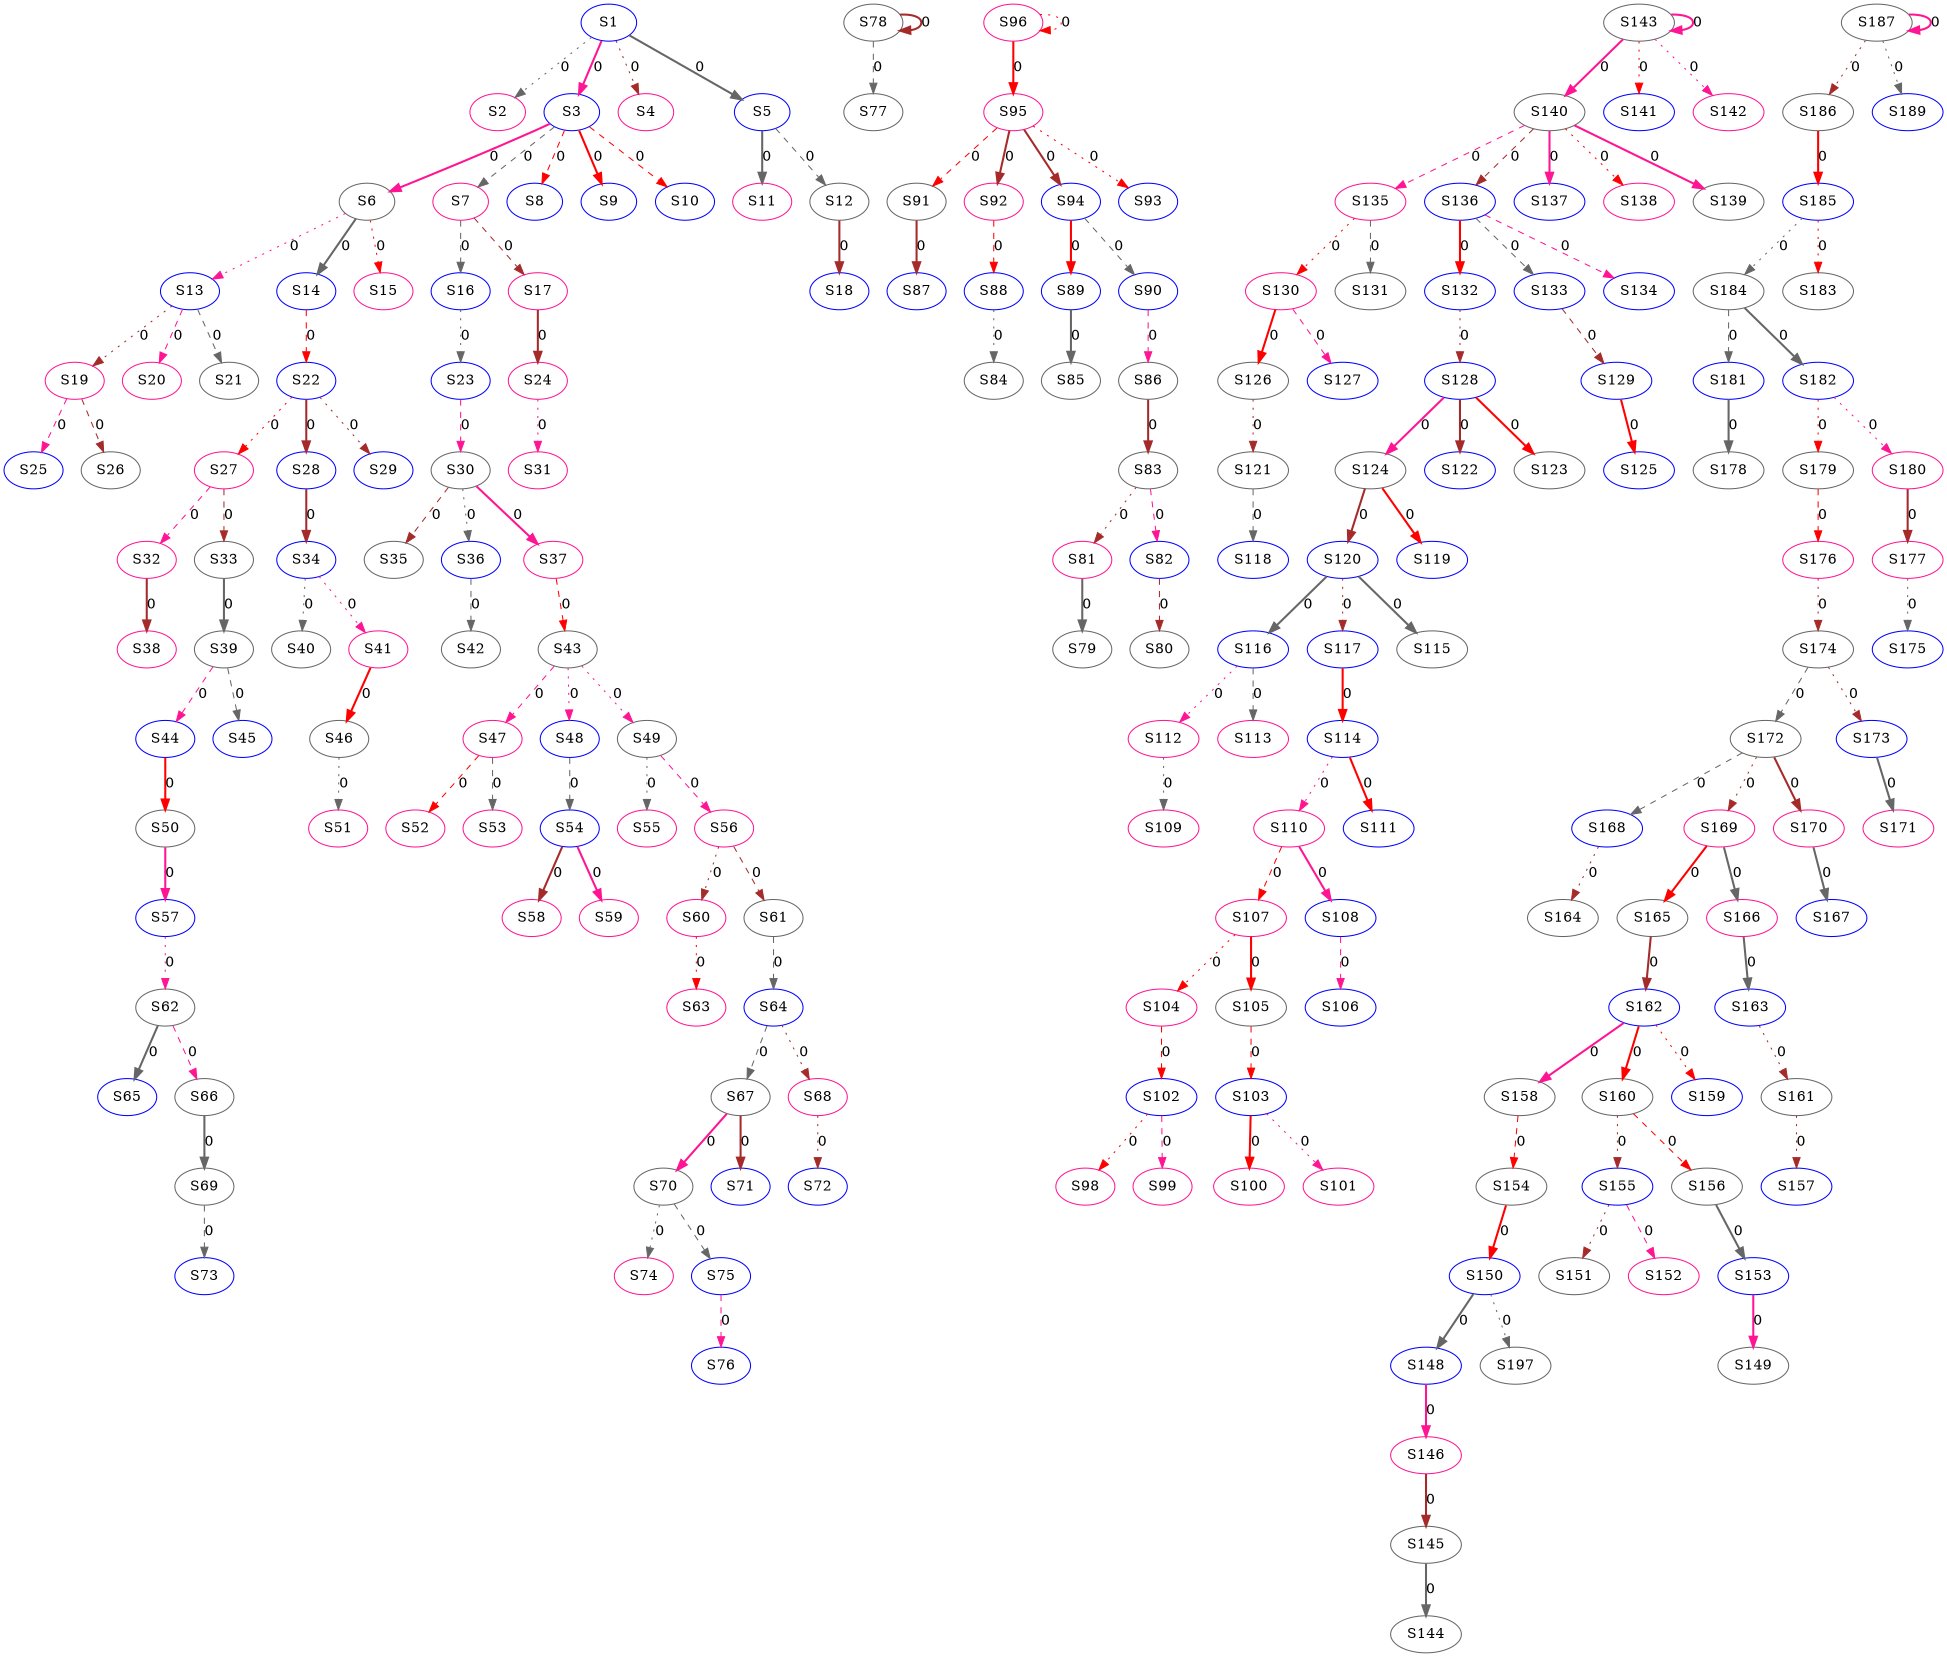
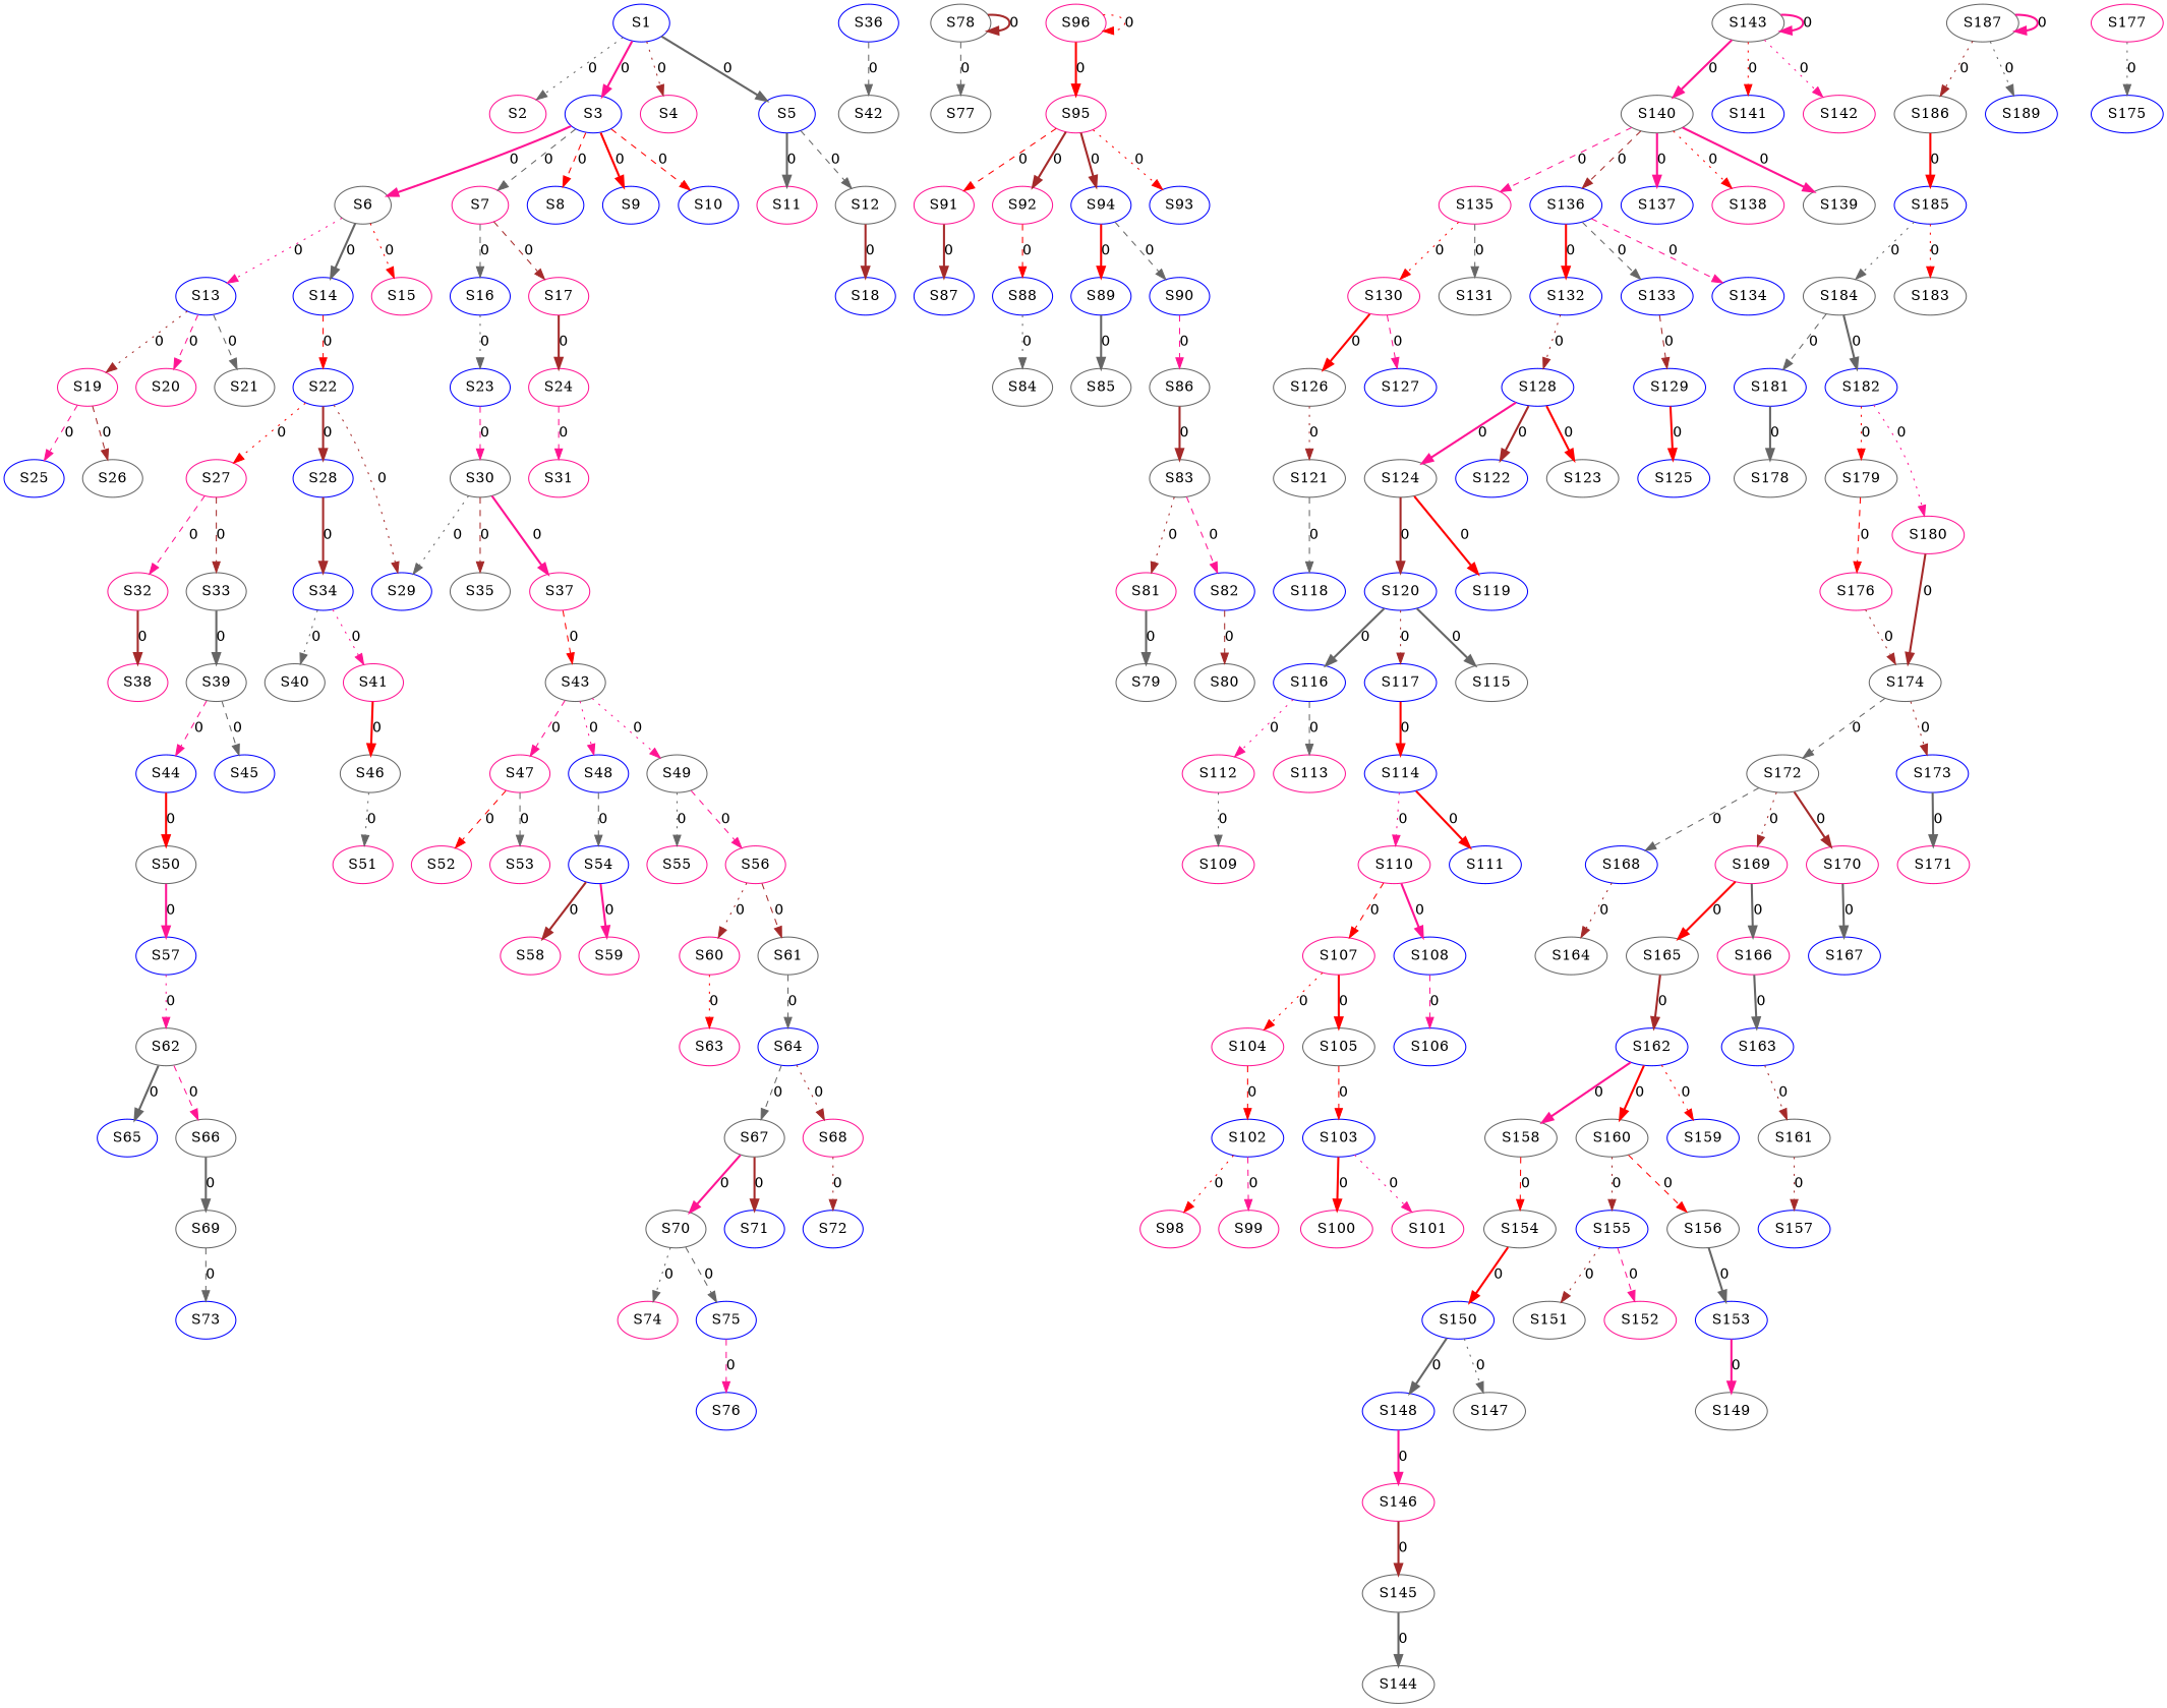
  strict digraph {
    node [color=blue]
    edge [color=gray40 style=bold]
    S2 [color=deeppink]
    S1
    S3
    S4 [color=deeppink]
    S5
    S6 [color=gray40]
    S7 [color=deeppink]
    S8
    S9
    S10
    S11 [color=deeppink]
    S12 [color=gray40]
    S13
    S14
    S15 [color=deeppink]
    S16
    S17 [color=deeppink]
    S18
    S19 [color=deeppink]
    S20 [color=deeppink]
    S21 [color=gray40]
    S22
    S23
    S24 [color=deeppink]
    S25
    S26 [color=gray40]
    S27 [color=deeppink]
    S28
    S29
    S30 [color=gray40]
    S31 [color=deeppink]
    S32 [color=deeppink]
    S33 [color=gray40]
    S34
    S35 [color=gray40]
    S36
    S37 [color=deeppink]
    S38 [color=deeppink]
    S39 [color=gray40]
    S40 [color=gray40]
    S41 [color=deeppink]
    S42 [color=gray40]
    S43 [color=gray40]
    S44
    S45
    S46 [color=gray40]
    S47 [color=deeppink]
    S48
    S49 [color=gray40]
    S50 [color=gray40]
    S51 [color=deeppink]
    S52 [color=deeppink]
    S53 [color=deeppink]
    S54
    S55 [color=deeppink]
    S56 [color=deeppink]
    S57
    S58 [color=deeppink]
    S59 [color=deeppink]
    S60 [color=deeppink]
    S61 [color=gray40]
    S62 [color=gray40]
    S63 [color=deeppink]
    S64
    S65
    S66 [color=gray40]
    S67 [color=gray40]
    S68 [color=deeppink]
    S69 [color=gray40]
    S70 [color=gray40]
    S71
    S72
    S73
    S74 [color=deeppink]
    S75
    S76
    S78 [color=gray40]
    S77 [color=gray40]
    S81 [color=deeppink]
    S79 [color=gray40]
    S80 [color=gray40]
    S82
    S83 [color=gray40]
    S86 [color=gray40]
    S84 [color=gray40]
    S88
    S85 [color=gray40]
    S89
    S90
-   S91 [color=gray40]
+   S91 [color=deeppink]
    S87
    S92 [color=deeppink]
    S94
    S95 [color=deeppink]
    S93
    S96 [color=deeppink]
    S98 [color=deeppink]
    S102
    S99 [color=deeppink]
    S100 [color=deeppink]
    S103
    S101 [color=deeppink]
    S104 [color=deeppink]
    S105 [color=gray40]
    S107 [color=deeppink]
    S108
    S106
    S110 [color=deeppink]
    S112 [color=deeppink]
    S109 [color=deeppink]
    S114
    S111
    S116
    S113 [color=deeppink]
    S117
    S120
    S115 [color=gray40]
    S121 [color=gray40]
    S118
    S124 [color=gray40]
    S119
    S126 [color=gray40]
    S128
    S122
    S123 [color=gray40]
    S129
    S125
    S130 [color=deeppink]
    S127
    S132
    S133
    S135 [color=deeppink]
    S131 [color=gray40]
    S136
    S134
    S140 [color=gray40]
    S137
    S138 [color=deeppink]
    S139 [color=gray40]
    S143 [color=gray40]
    S141
    S142 [color=deeppink]
    S145 [color=gray40]
    S144 [color=gray40]
    S146 [color=deeppink]
    S148
    S150
-   S147 [color=gray40 label=S197]
+   S147 [color=gray40]
    S149 [color=gray40]
    S153
    S154 [color=gray40]
    S151 [color=gray40]
    S155
    S152 [color=deeppink]
    S156 [color=gray40]
    S158 [color=gray40]
    S160 [color=gray40]
    S161 [color=gray40]
    S157
    S162
    S159
    S163
    S165 [color=gray40]
    S166 [color=deeppink]
    S164 [color=gray40]
    S168
    S169 [color=deeppink]
    S170 [color=deeppink]
    S167
    S172 [color=gray40]
    S171 [color=deeppink]
    S173
    S174 [color=gray40]
    S176 [color=deeppink]
    S177 [color=deeppink]
    S175
    S179 [color=gray40]
    S180 [color=deeppink]
    S178 [color=gray40]
    S181
    S182
    S184 [color=gray40]
    S185
    S183 [color=gray40]
    S186 [color=gray40]
    S187 [color=gray40]
    n187 [label=S189]
    S1 -> S2 [label=0 style=dotted]
    S1 -> S3 [color=deeppink label=0]
    S1 -> S4 [color=brown label=0 style=dotted]
    S1 -> S5 [label=0]
    S3 -> S6 [color=deeppink label=0]
    S3 -> S7 [label=0 style=dashed]
    S3 -> S8 [color=red label=0 style=dashed]
    S3 -> S9 [color=red label=0]
    S3 -> S10 [color=red label=0 style=dashed]
    S5 -> S11 [label=0]
    S5 -> S12 [label=0 style=dashed]
    S6 -> S13 [color=deeppink label=0 style=dotted]
    S6 -> S14 [label=0]
    S6 -> S15 [color=red label=0 style=dotted]
    S7 -> S16 [label=0 style=dashed]
    S7 -> S17 [color=brown label=0 style=dashed]
    S12 -> S18 [color=brown label=0]
    S13 -> S19 [color=brown label=0 style=dotted]
    S13 -> S20 [color=deeppink label=0 style=dashed]
    S13 -> S21 [label=0 style=dashed]
    S14 -> S22 [color=red label=0 style=dashed]
    S16 -> S23 [label=0 style=dotted]
    S17 -> S24 [color=brown label=0]
    S19 -> S25 [color=deeppink label=0 style=dashed]
    S19 -> S26 [color=brown label=0 style=dashed]
    S22 -> S27 [color=red label=0 style=dotted]
    S22 -> S28 [color=brown label=0]
    S22 -> S29 [color=brown label=0 style=dotted]
    S23 -> S30 [color=deeppink label=0 style=dashed]
-   S24 -> S31 [color=deeppink label=0 style=dotted]
+   S24 -> S31 [color=deeppink label=0 style=dashed]
    S27 -> S32 [color=deeppink label=0 style=dashed]
    S27 -> S33 [color=brown label=0 style=dashed]
    S28 -> S34 [color=brown label=0]
    S30 -> S35 [color=brown label=0 style=dashed]
-   S30 -> S36 [label=0 style=dotted]
+   S30 -> S29 [label=0 style=dotted]
    S30 -> S37 [color=deeppink label=0]
    S32 -> S38 [color=brown label=0]
    S33 -> S39 [label=0]
    S34 -> S40 [label=0 style=dotted]
    S34 -> S41 [color=deeppink label=0 style=dotted]
    S36 -> S42 [label=0 style=dashed]
    S37 -> S43 [color=red label=0 style=dashed]
    S39 -> S44 [color=deeppink label=0 style=dashed]
    S39 -> S45 [label=0 style=dashed]
    S41 -> S46 [color=red label=0]
    S43 -> S47 [color=deeppink label=0 style=dashed]
    S43 -> S48 [color=deeppink label=0 style=dotted]
    S43 -> S49 [color=deeppink label=0 style=dotted]
    S44 -> S50 [color=red label=0]
    S46 -> S51 [label=0 style=dotted]
    S47 -> S52 [color=red label=0 style=dashed]
    S47 -> S53 [label=0 style=dashed]
    S48 -> S54 [label=0 style=dashed]
    S49 -> S55 [label=0 style=dotted]
    S49 -> S56 [color=deeppink label=0 style=dashed]
    S50 -> S57 [color=deeppink label=0]
    S54 -> S58 [color=brown label=0]
    S54 -> S59 [color=deeppink label=0]
    S56 -> S60 [color=brown label=0 style=dotted]
    S56 -> S61 [color=brown label=0 style=dashed]
    S57 -> S62 [color=deeppink label=0 style=dotted]
    S60 -> S63 [color=red label=0 style=dotted]
    S61 -> S64 [label=0 style=dashed]
    S62 -> S65 [label=0]
    S62 -> S66 [color=deeppink label=0 style=dashed]
    S64 -> S67 [label=0 style=dashed]
    S64 -> S68 [color=brown label=0 style=dotted]
    S66 -> S69 [label=0]
    S67 -> S70 [color=deeppink label=0]
    S67 -> S71 [color=brown label=0]
    S68 -> S72 [color=brown label=0 style=dotted]
    S69 -> S73 [label=0 style=dashed]
    S70 -> S74 [label=0 style=dotted]
    S70 -> S75 [label=0 style=dashed]
    S75 -> S76 [color=deeppink label=0 style=dashed]
    S78 -> S78 [color=brown label=0]
    S78 -> S77 [label=0 style=dashed]
    S81 -> S79 [label=0]
    S82 -> S80 [color=brown label=0 style=dashed]
    S83 -> S81 [color=brown label=0 style=dotted]
    S83 -> S82 [color=deeppink label=0 style=dashed]
    S86 -> S83 [color=brown label=0]
    S88 -> S84 [label=0 style=dotted]
    S89 -> S85 [label=0]
    S90 -> S86 [color=deeppink label=0 style=dashed]
    S91 -> S87 [color=brown label=0]
    S92 -> S88 [color=red label=0 style=dashed]
    S94 -> S89 [color=red label=0]
    S94 -> S90 [label=0 style=dashed]
    S95 -> S91 [color=red label=0 style=dashed]
    S95 -> S92 [color=brown label=0]
    S95 -> S94 [color=brown label=0]
    S95 -> S93 [color=red label=0 style=dotted]
    S96 -> S95 [color=red label=0]
    S96 -> S96 [color=red label=0 style=dotted]
    S102 -> S98 [color=red label=0 style=dotted]
    S102 -> S99 [color=deeppink label=0 style=dashed]
    S103 -> S100 [color=red label=0]
    S103 -> S101 [color=deeppink label=0 style=dotted]
    S104 -> S102 [color=red label=0 style=dashed]
    S105 -> S103 [color=red label=0 style=dashed]
    S107 -> S104 [color=red label=0 style=dotted]
    S107 -> S105 [color=red label=0]
    S108 -> S106 [color=deeppink label=0 style=dashed]
    S110 -> S107 [color=red label=0 style=dashed]
    S110 -> S108 [color=deeppink label=0]
    S112 -> S109 [label=0 style=dotted]
    S114 -> S110 [color=deeppink label=0 style=dotted]
    S114 -> S111 [color=red label=0]
    S116 -> S112 [color=deeppink label=0 style=dotted]
    S116 -> S113 [label=0 style=dashed]
    S117 -> S114 [color=red label=0]
    S120 -> S116 [label=0]
    S120 -> S117 [color=brown label=0 style=dotted]
    S120 -> S115 [label=0]
    S121 -> S118 [label=0 style=dashed]
    S124 -> S120 [color=brown label=0]
    S124 -> S119 [color=red label=0]
    S126 -> S121 [color=brown label=0 style=dotted]
    S128 -> S124 [color=deeppink label=0]
    S128 -> S122 [color=brown label=0]
    S128 -> S123 [color=red label=0]
    S129 -> S125 [color=red label=0]
    S130 -> S126 [color=red label=0]
    S130 -> S127 [color=deeppink label=0 style=dashed]
    S132 -> S128 [color=brown label=0 style=dotted]
    S133 -> S129 [color=brown label=0 style=dashed]
    S135 -> S130 [color=red label=0 style=dotted]
    S135 -> S131 [label=0 style=dashed]
    S136 -> S132 [color=red label=0]
    S136 -> S133 [label=0 style=dashed]
    S136 -> S134 [color=deeppink label=0 style=dashed]
    S140 -> S135 [color=deeppink label=0 style=dashed]
    S140 -> S136 [color=brown label=0 style=dashed]
    S140 -> S137 [color=deeppink label=0]
    S140 -> S138 [color=red label=0 style=dotted]
    S140 -> S139 [color=deeppink label=0]
    S143 -> S140 [color=deeppink label=0]
    S143 -> S143 [color=deeppink label=0]
    S143 -> S141 [color=red label=0 style=dotted]
    S143 -> S142 [color=deeppink label=0 style=dotted]
    S145 -> S144 [label=0]
    S146 -> S145 [color=brown label=0]
    S148 -> S146 [color=deeppink label=0]
    S150 -> S148 [label=0]
    S150 -> S147 [label=0 style=dotted]
    S153 -> S149 [color=deeppink label=0]
    S154 -> S150 [color=red label=0]
    S155 -> S151 [color=brown label=0 style=dotted]
    S155 -> S152 [color=deeppink label=0 style=dashed]
    S156 -> S153 [label=0]
    S158 -> S154 [color=red label=0 style=dashed]
    S160 -> S155 [color=brown label=0 style=dotted]
    S160 -> S156 [color=red label=0 style=dashed]
    S161 -> S157 [color=brown label=0 style=dotted]
    S162 -> S158 [color=deeppink label=0]
    S162 -> S160 [color=red label=0]
    S162 -> S159 [color=red label=0 style=dotted]
    S163 -> S161 [color=brown label=0 style=dotted]
    S165 -> S162 [color=brown label=0]
    S166 -> S163 [label=0]
    S168 -> S164 [color=brown label=0 style=dotted]
    S169 -> S165 [color=red label=0]
    S169 -> S166 [label=0]
    S170 -> S167 [label=0]
    S172 -> S168 [label=0 style=dashed]
    S172 -> S169 [color=brown label=0 style=dotted]
    S172 -> S170 [color=brown label=0]
    S173 -> S171 [label=0]
    S174 -> S172 [label=0 style=dashed]
    S174 -> S173 [color=brown label=0 style=dotted]
    S176 -> S174 [color=brown label=0 style=dotted]
    S177 -> S175 [label=0 style=dotted]
    S179 -> S176 [color=red label=0 style=dashed]
-   S180 -> S177 [color=brown label=0]
+   S180 -> S174 [color=brown label=0]
    S181 -> S178 [label=0]
    S182 -> S179 [color=red label=0 style=dotted]
    S182 -> S180 [color=deeppink label=0 style=dotted]
    S184 -> S181 [label=0 style=dashed]
    S184 -> S182 [label=0]
    S185 -> S184 [label=0 style=dotted]
    S185 -> S183 [color=red label=0 style=dotted]
    S186 -> S185 [color=red label=0]
    S187 -> S186 [color=brown label=0 style=dotted]
    S187 -> S187 [color=deeppink label=0]
    S187 -> n187 [label=0 style=dotted]
  }
